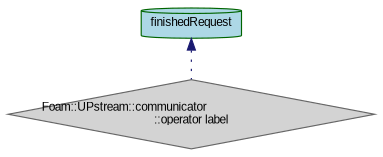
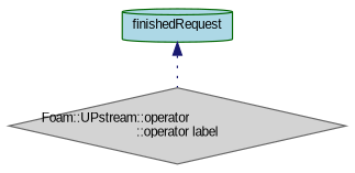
  digraph {
    rankdir=TB
    fontname="Liberation Sans"
    node [fontname="Liberation Sans" fontsize=10 style=filled]
    n1 [color=darkgreen fillcolor=lightblue fontcolor=black height=0.2 label=finishedRequest shape=cylinder width=0.4]
-   n2 [color=gray40 height=0.2 label="Foam::UPstream::communicator\l::operator label" shape=diamond width=0.4 fillcolor=lightgrey]
+   n2 [color=gray40 height=0.2 label="Foam::UPstream::operator\l::operator label" shape=diamond width=0.4 fillcolor=lightgrey]
    n1 -> n2 [color=midnightblue dir=back fontname="Liberation Sans" fontsize=10 labelfontname=Helvetica labelfontsize=10 style=dotted]
  }
